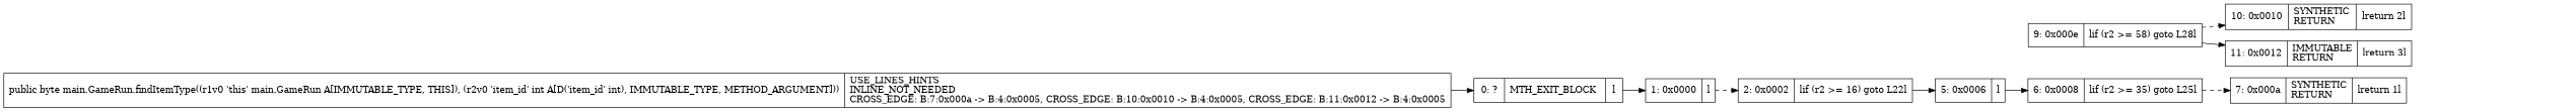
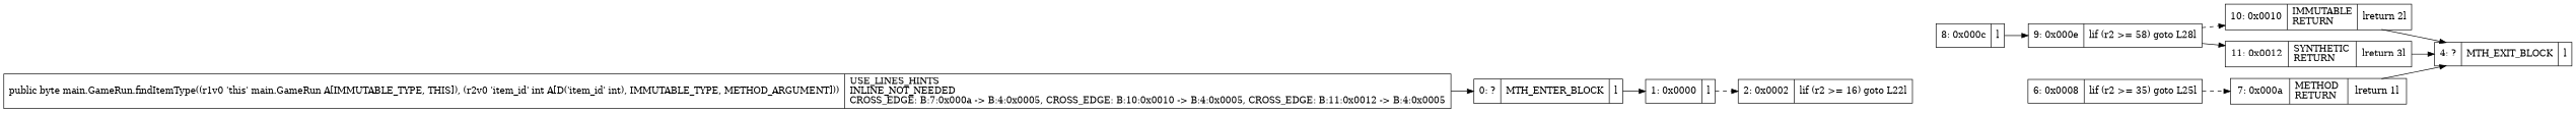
  digraph {
    rankdir=LR
    node [shape=record]
-   n1 [label="{0\:\ ?|MTH_EXIT_BLOCK\l|l}"]
+   n1 [label="{0\:\ ?|MTH_ENTER_BLOCK\l|l}"]
    n2 [label="{1\:\ 0x0000|l}"]
    n3 [label="{2\:\ 0x0002|lif (r2 \>= 16) goto L22l}"]
-   n4 [label="{5\:\ 0x0006|l}"]
    n5 [label="{6\:\ 0x0008|lif (r2 \>= 35) goto L25l}"]
-   n7 [label="{7\:\ 0x000a|SYNTHETIC\lRETURN\l|lreturn 1l}"]
+   n6 [label="{4\:\ ?|MTH_EXIT_BLOCK\l|l}"]
+   n7 [label="{7\:\ 0x000a|METHOD\lRETURN\l|lreturn 1l}"]
+   n8 [label="{8\:\ 0x000c|l}"]
    n9 [label="{9\:\ 0x000e|lif (r2 \>= 58) goto L28l}"]
-   n10 [label="{10\:\ 0x0010|SYNTHETIC\lRETURN\l|lreturn 2l}"]
-   n11 [label="{11\:\ 0x0012|IMMUTABLE\lRETURN\l|lreturn 3l}"]
+   n10 [label="{10\:\ 0x0010|IMMUTABLE\lRETURN\l|lreturn 2l}"]
+   n11 [label="{11\:\ 0x0012|SYNTHETIC\lRETURN\l|lreturn 3l}"]
    n12 [label="{public byte main.GameRun.findItemType((r1v0 'this' main.GameRun A[IMMUTABLE_TYPE, THIS]), (r2v0 'item_id' int A[D('item_id' int), IMMUTABLE_TYPE, METHOD_ARGUMENT]))  | USE_LINES_HINTS\lINLINE_NOT_NEEDED\lCROSS_EDGE: B:7:0x000a \-\> B:4:0x0005, CROSS_EDGE: B:10:0x0010 \-\> B:4:0x0005, CROSS_EDGE: B:11:0x0012 \-\> B:4:0x0005\l}"]
    n1 -> n2
    n2 -> n3 [style=dashed]
-   n3 -> n4
-   n4 -> n5
    n5 -> n7 [style=dashed]
+   n7 -> n6
+   n8 -> n9
    n9 -> n10 [style=dashed]
    n9 -> n11
+   n10 -> n6
+   n11 -> n6
    n12 -> n1
  }
